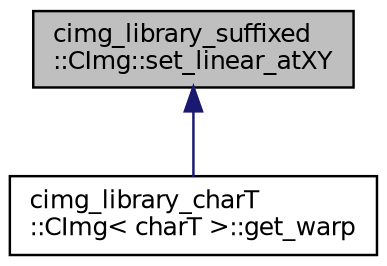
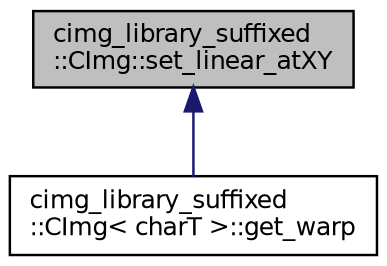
  digraph {
    rankdir=TB
    node [color=black fontname=Helvetica fontsize=10 shape=record style=filled]
    n1 [fillcolor=grey75 fontcolor=black height=0.2 label="cimg_library_suffixed\l::CImg::set_linear_atXY" width=0.4]
-   n2 [fillcolor=white height=0.2 label="cimg_library_charT\l::CImg\< charT \>::get_warp" width=0.4]
+   n2 [fillcolor=white height=0.2 label="cimg_library_suffixed\l::CImg\< charT \>::get_warp" width=0.4]
    n1 -> n2 [color=midnightblue dir=back fontname=Helvetica fontsize=10 labelfontname=Helvetica labelfontsize=10 style=solid]
  }
